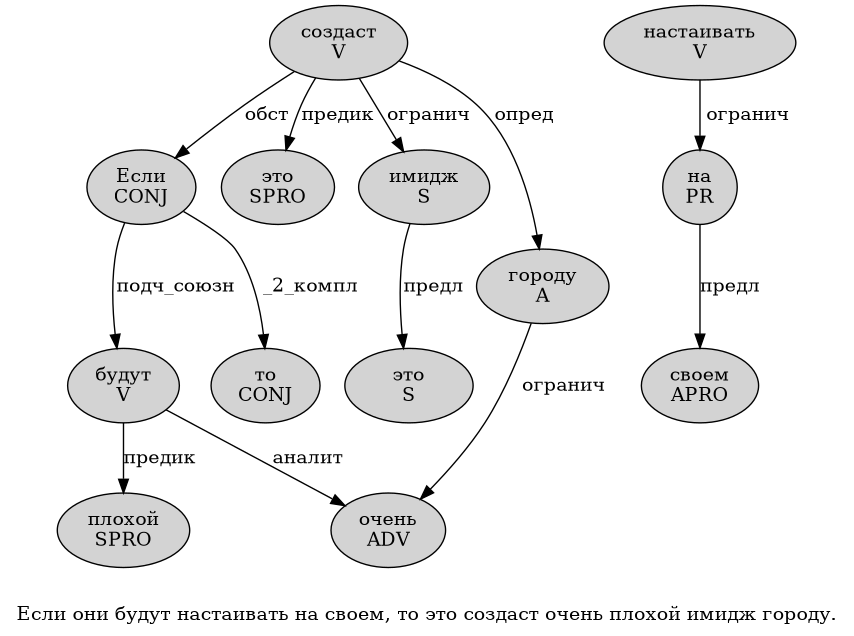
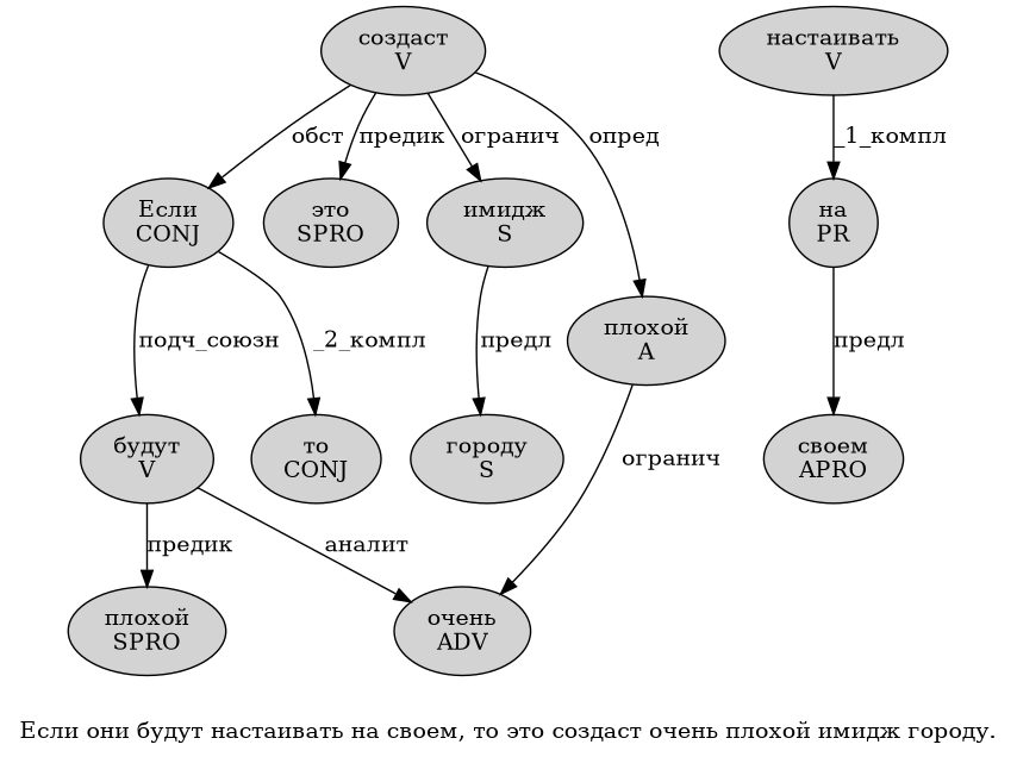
  digraph {
    label="Если они будут настаивать на своем, то это создаст очень плохой имидж городу."
    node [fillcolor=lightgray penwidth=1 shape=ellipse style=filled]
    n1 [label="Если\nCONJ"]
    n2 [label="будут\nV"]
    n3 [label="то\nCONJ"]
    n4 [label="плохой\nSPRO"]
    n5 [label="очень\nADV"]
    n6 [label="настаивать\nV"]
    n7 [label="на\nPR"]
    n8 [label="своем\nAPRO"]
    n9 [label="это\nSPRO"]
    n10 [label="создаст\nV"]
    n11 [label="имидж\nS"]
-   n12 [label="городу\nA"]
-   n13 [label="это\nS"]
+   n12 [label="плохой\nA"]
+   n13 [label="городу\nS"]
    n1 -> n2 [label="подч_союзн"]
    n1 -> n3 [label="_2_компл"]
    n2 -> n4 [label="предик"]
    n2 -> n5 [label="аналит"]
-   n6 -> n7 [label="огранич"]
+   n6 -> n7 [label="_1_компл"]
    n7 -> n8 [label="предл"]
    n10 -> n1 [label="обст"]
    n10 -> n9 [label="предик"]
    n10 -> n11 [label="огранич"]
    n10 -> n12 [label="опред"]
    n11 -> n13 [label="предл"]
    n12 -> n5 [label="огранич"]
  }
